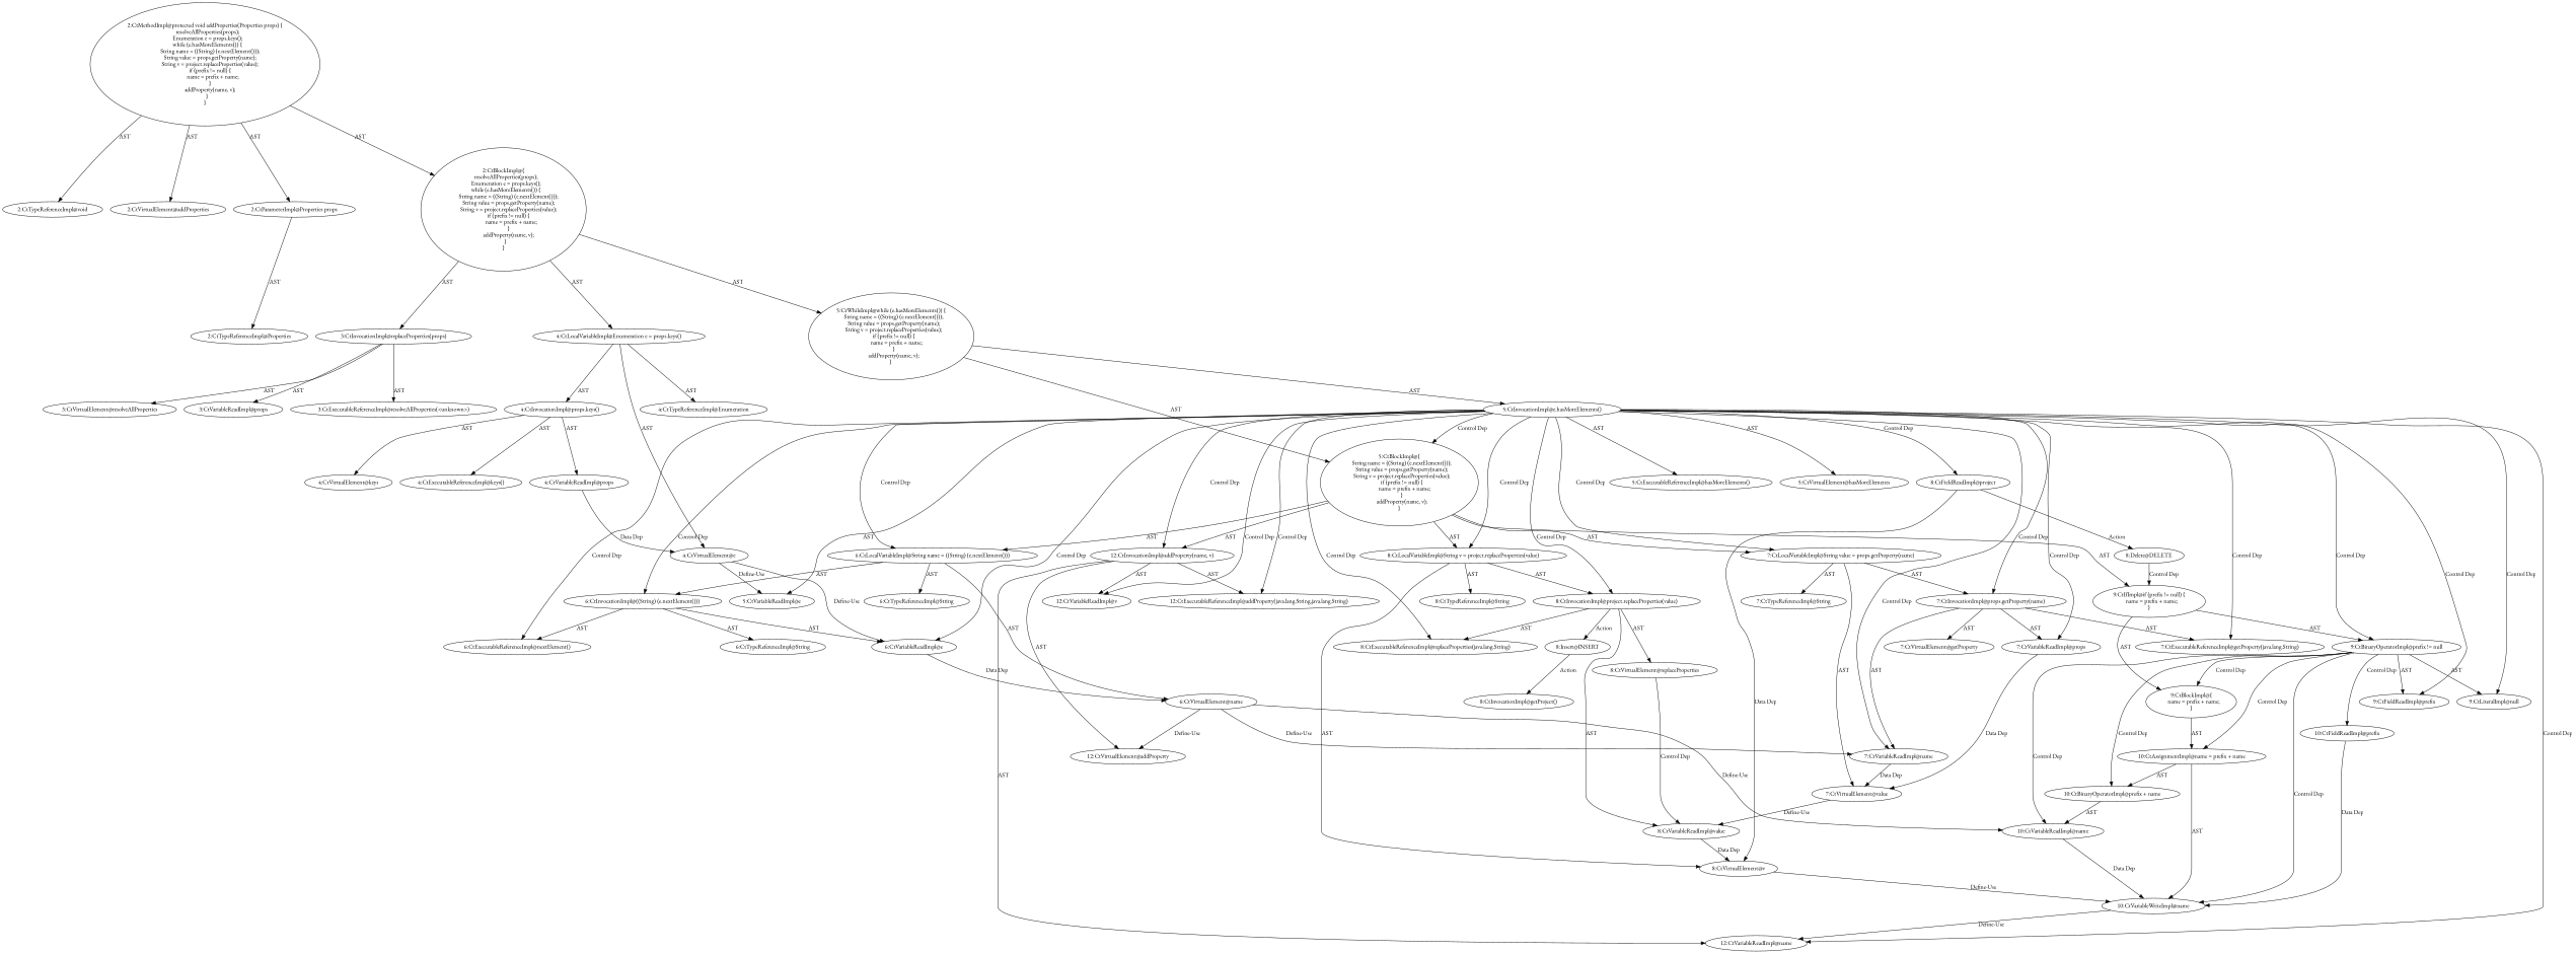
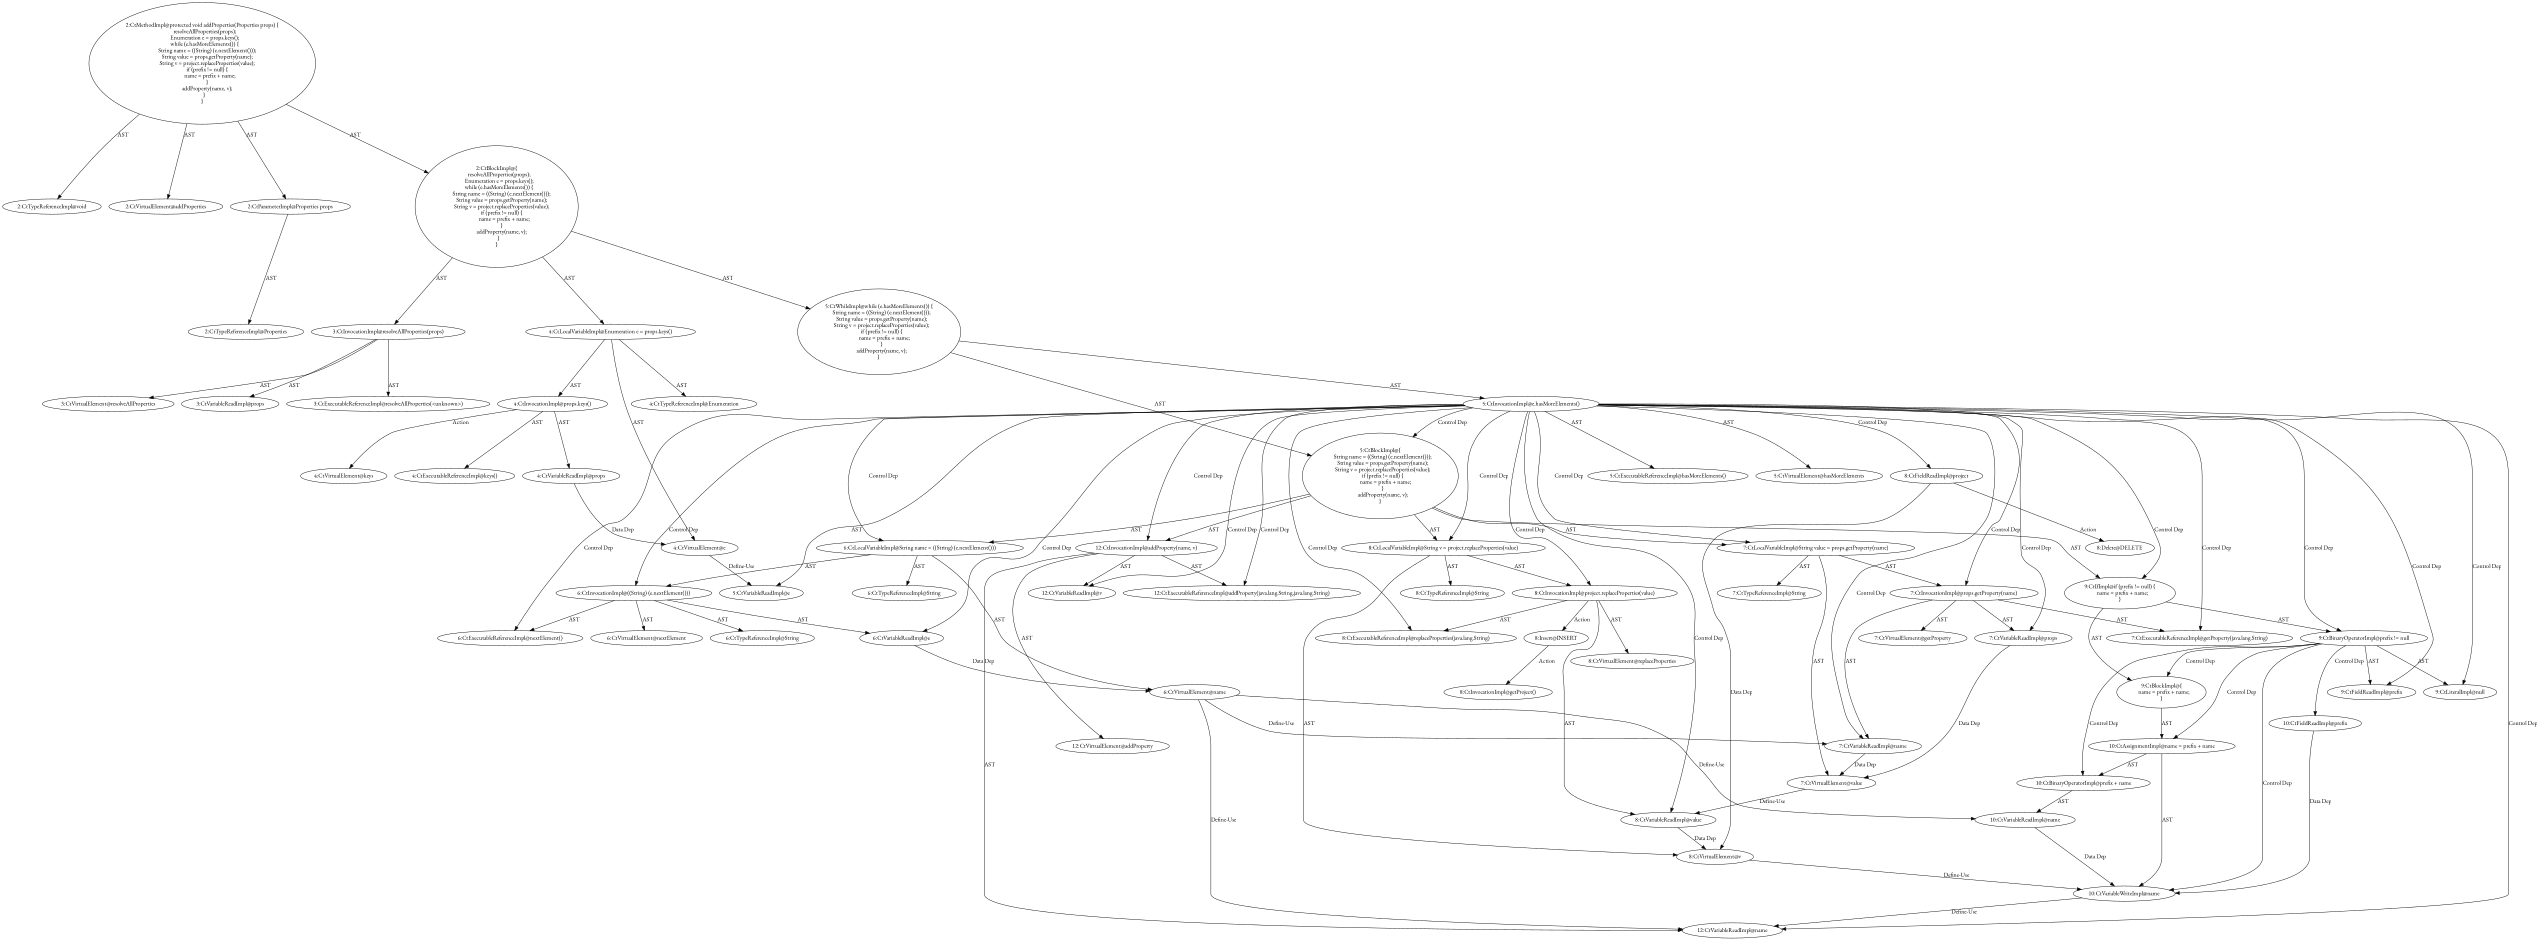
  digraph {
    fontname="EB Garamond"
    node [fontname="EB Garamond" shape=ellipse]
    edge [fontname="EB Garamond"]
    n1 [label="2:CtTypeReferenceImpl@void"]
    n2 [label="2:CtVirtualElement@addProperties"]
    n3 [label="2:CtParameterImpl@Properties props"]
    n4 [label="2:CtTypeReferenceImpl@Properties"]
    n5 [label="3:CtExecutableReferenceImpl@resolveAllProperties(<unknown>)"]
    n6 [label="3:CtVirtualElement@resolveAllProperties"]
    n7 [label="3:CtVariableReadImpl@props"]
-   n8 [label="3:CtInvocationImpl@replaceProperties(props)"]
+   n8 [label="3:CtInvocationImpl@resolveAllProperties(props)"]
    n9 [label="4:CtTypeReferenceImpl@Enumeration"]
    n10 [label="4:CtExecutableReferenceImpl@keys()"]
    n11 [label="4:CtVirtualElement@keys"]
    n12 [label="4:CtVariableReadImpl@props"]
    n13 [label="4:CtVirtualElement@e"]
    n14 [label="5:CtVariableReadImpl@e"]
    n15 [label="6:CtVariableReadImpl@e"]
    n16 [label="4:CtInvocationImpl@props.keys()"]
    n17 [label="6:CtVirtualElement@name"]
    n18 [label="4:CtLocalVariableImpl@Enumeration e = props.keys()"]
    n19 [label="5:CtExecutableReferenceImpl@hasMoreElements()"]
    n20 [label="5:CtVirtualElement@hasMoreElements"]
    n21 [label="5:CtInvocationImpl@e.hasMoreElements()"]
    n22 [label="6:CtExecutableReferenceImpl@nextElement()"]
    n23 [label="6:CtInvocationImpl@((String) (e.nextElement()))"]
    n24 [label="6:CtLocalVariableImpl@String name = ((String) (e.nextElement()))"]
    n25 [label="7:CtExecutableReferenceImpl@getProperty(java.lang.String)"]
    n26 [label="7:CtVariableReadImpl@props"]
    n27 [label="7:CtVariableReadImpl@name"]
    n28 [label="7:CtInvocationImpl@props.getProperty(name)"]
    n29 [label="7:CtLocalVariableImpl@String value = props.getProperty(name)"]
    n30 [label="8:CtExecutableReferenceImpl@replaceProperties(java.lang.String)"]
    n31 [label="8:CtFieldReadImpl@project"]
    n32 [label="8:CtVariableReadImpl@value"]
    n33 [label="8:CtInvocationImpl@project.replaceProperties(value)"]
    n34 [label="8:CtLocalVariableImpl@String v = project.replaceProperties(value)"]
    n35 [label="9:CtFieldReadImpl@prefix"]
    n36 [label="9:CtLiteralImpl@null"]
    n37 [label="9:CtBinaryOperatorImpl@prefix != null"]
    n38 [label="9:CtIfImpl@if (prefix != null) \{\n    name = prefix + name;\n\}"]
    n39 [label="12:CtExecutableReferenceImpl@addProperty(java.lang.String,java.lang.String)"]
    n40 [label="12:CtVariableReadImpl@name"]
    n41 [label="12:CtVariableReadImpl@v"]
    n42 [label="12:CtInvocationImpl@addProperty(name, v)"]
    n43 [label="5:CtBlockImpl@\{\n    String name = ((String) (e.nextElement()));\n    String value = props.getProperty(name);\n    String v = project.replaceProperties(value);\n    if (prefix != null) \{\n        name = prefix + name;\n    \}\n    addProperty(name, v);\n\}"]
+   n44 [label="6:CtVirtualElement@nextElement"]
    n45 [label="6:CtTypeReferenceImpl@String"]
    n46 [label="6:CtTypeReferenceImpl@String"]
    n47 [label="7:CtVirtualElement@value"]
    n48 [label="7:CtVirtualElement@getProperty"]
    n49 [label="7:CtTypeReferenceImpl@String"]
    n50 [label="8:CtVirtualElement@v"]
    n51 [label="8:Delete@DELETE"]
    n52 [label="8:CtVirtualElement@replaceProperties"]
    n53 [label="8:Insert@INSERT"]
    n54 [label="8:CtTypeReferenceImpl@String"]
    n55 [label="10:CtVariableReadImpl@name"]
    n56 [label="10:CtVariableWriteImpl@name"]
    n57 [label="10:CtFieldReadImpl@prefix"]
    n58 [label="10:CtBinaryOperatorImpl@prefix + name"]
    n59 [label="10:CtAssignmentImpl@name = prefix + name"]
    n60 [label="9:CtBlockImpl@\{\n    name = prefix + name;\n\}"]
    n61 [label="12:CtVirtualElement@addProperty"]
    n62 [label="8:CtInvocationImpl@getProject()"]
    n63 [label="5:CtWhileImpl@while (e.hasMoreElements()) \{\n    String name = ((String) (e.nextElement()));\n    String value = props.getProperty(name);\n    String v = project.replaceProperties(value);\n    if (prefix != null) \{\n        name = prefix + name;\n    \}\n    addProperty(name, v);\n\} "]
    n64 [label="2:CtBlockImpl@\{\n    resolveAllProperties(props);\n    Enumeration e = props.keys();\n    while (e.hasMoreElements()) \{\n        String name = ((String) (e.nextElement()));\n        String value = props.getProperty(name);\n        String v = project.replaceProperties(value);\n        if (prefix != null) \{\n            name = prefix + name;\n        \}\n        addProperty(name, v);\n    \} \n\}"]
    n65 [label="2:CtMethodImpl@protected void addProperties(Properties props) \{\n    resolveAllProperties(props);\n    Enumeration e = props.keys();\n    while (e.hasMoreElements()) \{\n        String name = ((String) (e.nextElement()));\n        String value = props.getProperty(name);\n        String v = project.replaceProperties(value);\n        if (prefix != null) \{\n            name = prefix + name;\n        \}\n        addProperty(name, v);\n    \} \n\}"]
    n3 -> n4 [label=AST]
    n8 -> n5 [label=AST]
    n8 -> n6 [label=AST]
    n8 -> n7 [label=AST]
    n12 -> n13 [label="Data Dep"]
    n13 -> n14 [label="Define-Use"]
-   n13 -> n15 [label="Define-Use"]
    n15 -> n17 [label="Data Dep"]
    n16 -> n10 [label=AST]
-   n16 -> n11 [label=AST]
+   n16 -> n11 [label=Action]
    n16 -> n12 [label=AST]
    n17 -> n27 [label="Define-Use"]
-   n17 -> n61 [label="Define-Use"]
+   n17 -> n40 [label="Define-Use"]
    n17 -> n55 [label="Define-Use"]
    n18 -> n9 [label=AST]
    n18 -> n13 [label=AST]
    n18 -> n16 [label=AST]
    n21 -> n14 [label=AST]
    n21 -> n15 [label="Control Dep"]
    n21 -> n19 [label=AST]
    n21 -> n20 [label=AST]
    n21 -> n22 [label="Control Dep"]
    n21 -> n23 [label="Control Dep"]
    n21 -> n24 [label="Control Dep"]
    n21 -> n25 [label="Control Dep"]
    n21 -> n26 [label="Control Dep"]
    n21 -> n27 [label="Control Dep"]
    n21 -> n28 [label="Control Dep"]
    n21 -> n29 [label="Control Dep"]
    n21 -> n30 [label="Control Dep"]
    n21 -> n31 [label="Control Dep"]
-   n52 -> n32 [label="Control Dep"]
+   n21 -> n32 [label="Control Dep"]
    n21 -> n33 [label="Control Dep"]
    n21 -> n34 [label="Control Dep"]
    n21 -> n35 [label="Control Dep"]
    n21 -> n36 [label="Control Dep"]
    n21 -> n37 [label="Control Dep"]
-   n51 -> n38 [label="Control Dep"]
+   n21 -> n38 [label="Control Dep"]
    n21 -> n39 [label="Control Dep"]
    n21 -> n40 [label="Control Dep"]
    n21 -> n41 [label="Control Dep"]
    n21 -> n42 [label="Control Dep"]
    n21 -> n43 [label="Control Dep"]
    n23 -> n15 [label=AST]
    n23 -> n22 [label=AST]
+   n23 -> n44 [label=AST]
    n23 -> n45 [label=AST]
    n24 -> n17 [label=AST]
    n24 -> n23 [label=AST]
    n24 -> n46 [label=AST]
    n26 -> n47 [label="Data Dep"]
    n27 -> n47 [label="Data Dep"]
    n28 -> n25 [label=AST]
    n28 -> n26 [label=AST]
    n28 -> n27 [label=AST]
    n28 -> n48 [label=AST]
    n29 -> n28 [label=AST]
    n29 -> n47 [label=AST]
    n29 -> n49 [label=AST]
    n31 -> n50 [label="Data Dep"]
    n31 -> n51 [label=Action]
    n32 -> n50 [label="Data Dep"]
    n33 -> n30 [label=AST]
    n33 -> n32 [label=AST]
    n33 -> n52 [label=AST]
    n33 -> n53 [label=Action]
    n34 -> n33 [label=AST]
    n34 -> n50 [label=AST]
    n34 -> n54 [label=AST]
    n37 -> n35 [label=AST]
    n37 -> n36 [label=AST]
-   n37 -> n55 [label="Control Dep"]
    n37 -> n56 [label="Control Dep"]
    n37 -> n57 [label="Control Dep"]
    n37 -> n58 [label="Control Dep"]
    n37 -> n59 [label="Control Dep"]
    n37 -> n60 [label="Control Dep"]
    n38 -> n37 [label=AST]
    n38 -> n60 [label=AST]
    n42 -> n39 [label=AST]
    n42 -> n40 [label=AST]
    n42 -> n41 [label=AST]
    n42 -> n61 [label=AST]
    n43 -> n24 [label=AST]
    n43 -> n29 [label=AST]
    n43 -> n34 [label=AST]
    n43 -> n38 [label=AST]
    n43 -> n42 [label=AST]
    n47 -> n32 [label="Define-Use"]
    n50 -> n56 [label="Define-Use"]
    n53 -> n62 [label=Action]
    n55 -> n56 [label="Data Dep"]
    n56 -> n40 [label="Define-Use"]
    n57 -> n56 [label="Data Dep"]
    n58 -> n55 [label=AST]
    n59 -> n56 [label=AST]
    n59 -> n58 [label=AST]
    n60 -> n59 [label=AST]
    n63 -> n21 [label=AST]
    n63 -> n43 [label=AST]
    n64 -> n8 [label=AST]
    n64 -> n18 [label=AST]
    n64 -> n63 [label=AST]
    n65 -> n1 [label=AST]
    n65 -> n2 [label=AST]
    n65 -> n3 [label=AST]
    n65 -> n64 [label=AST]
  }
